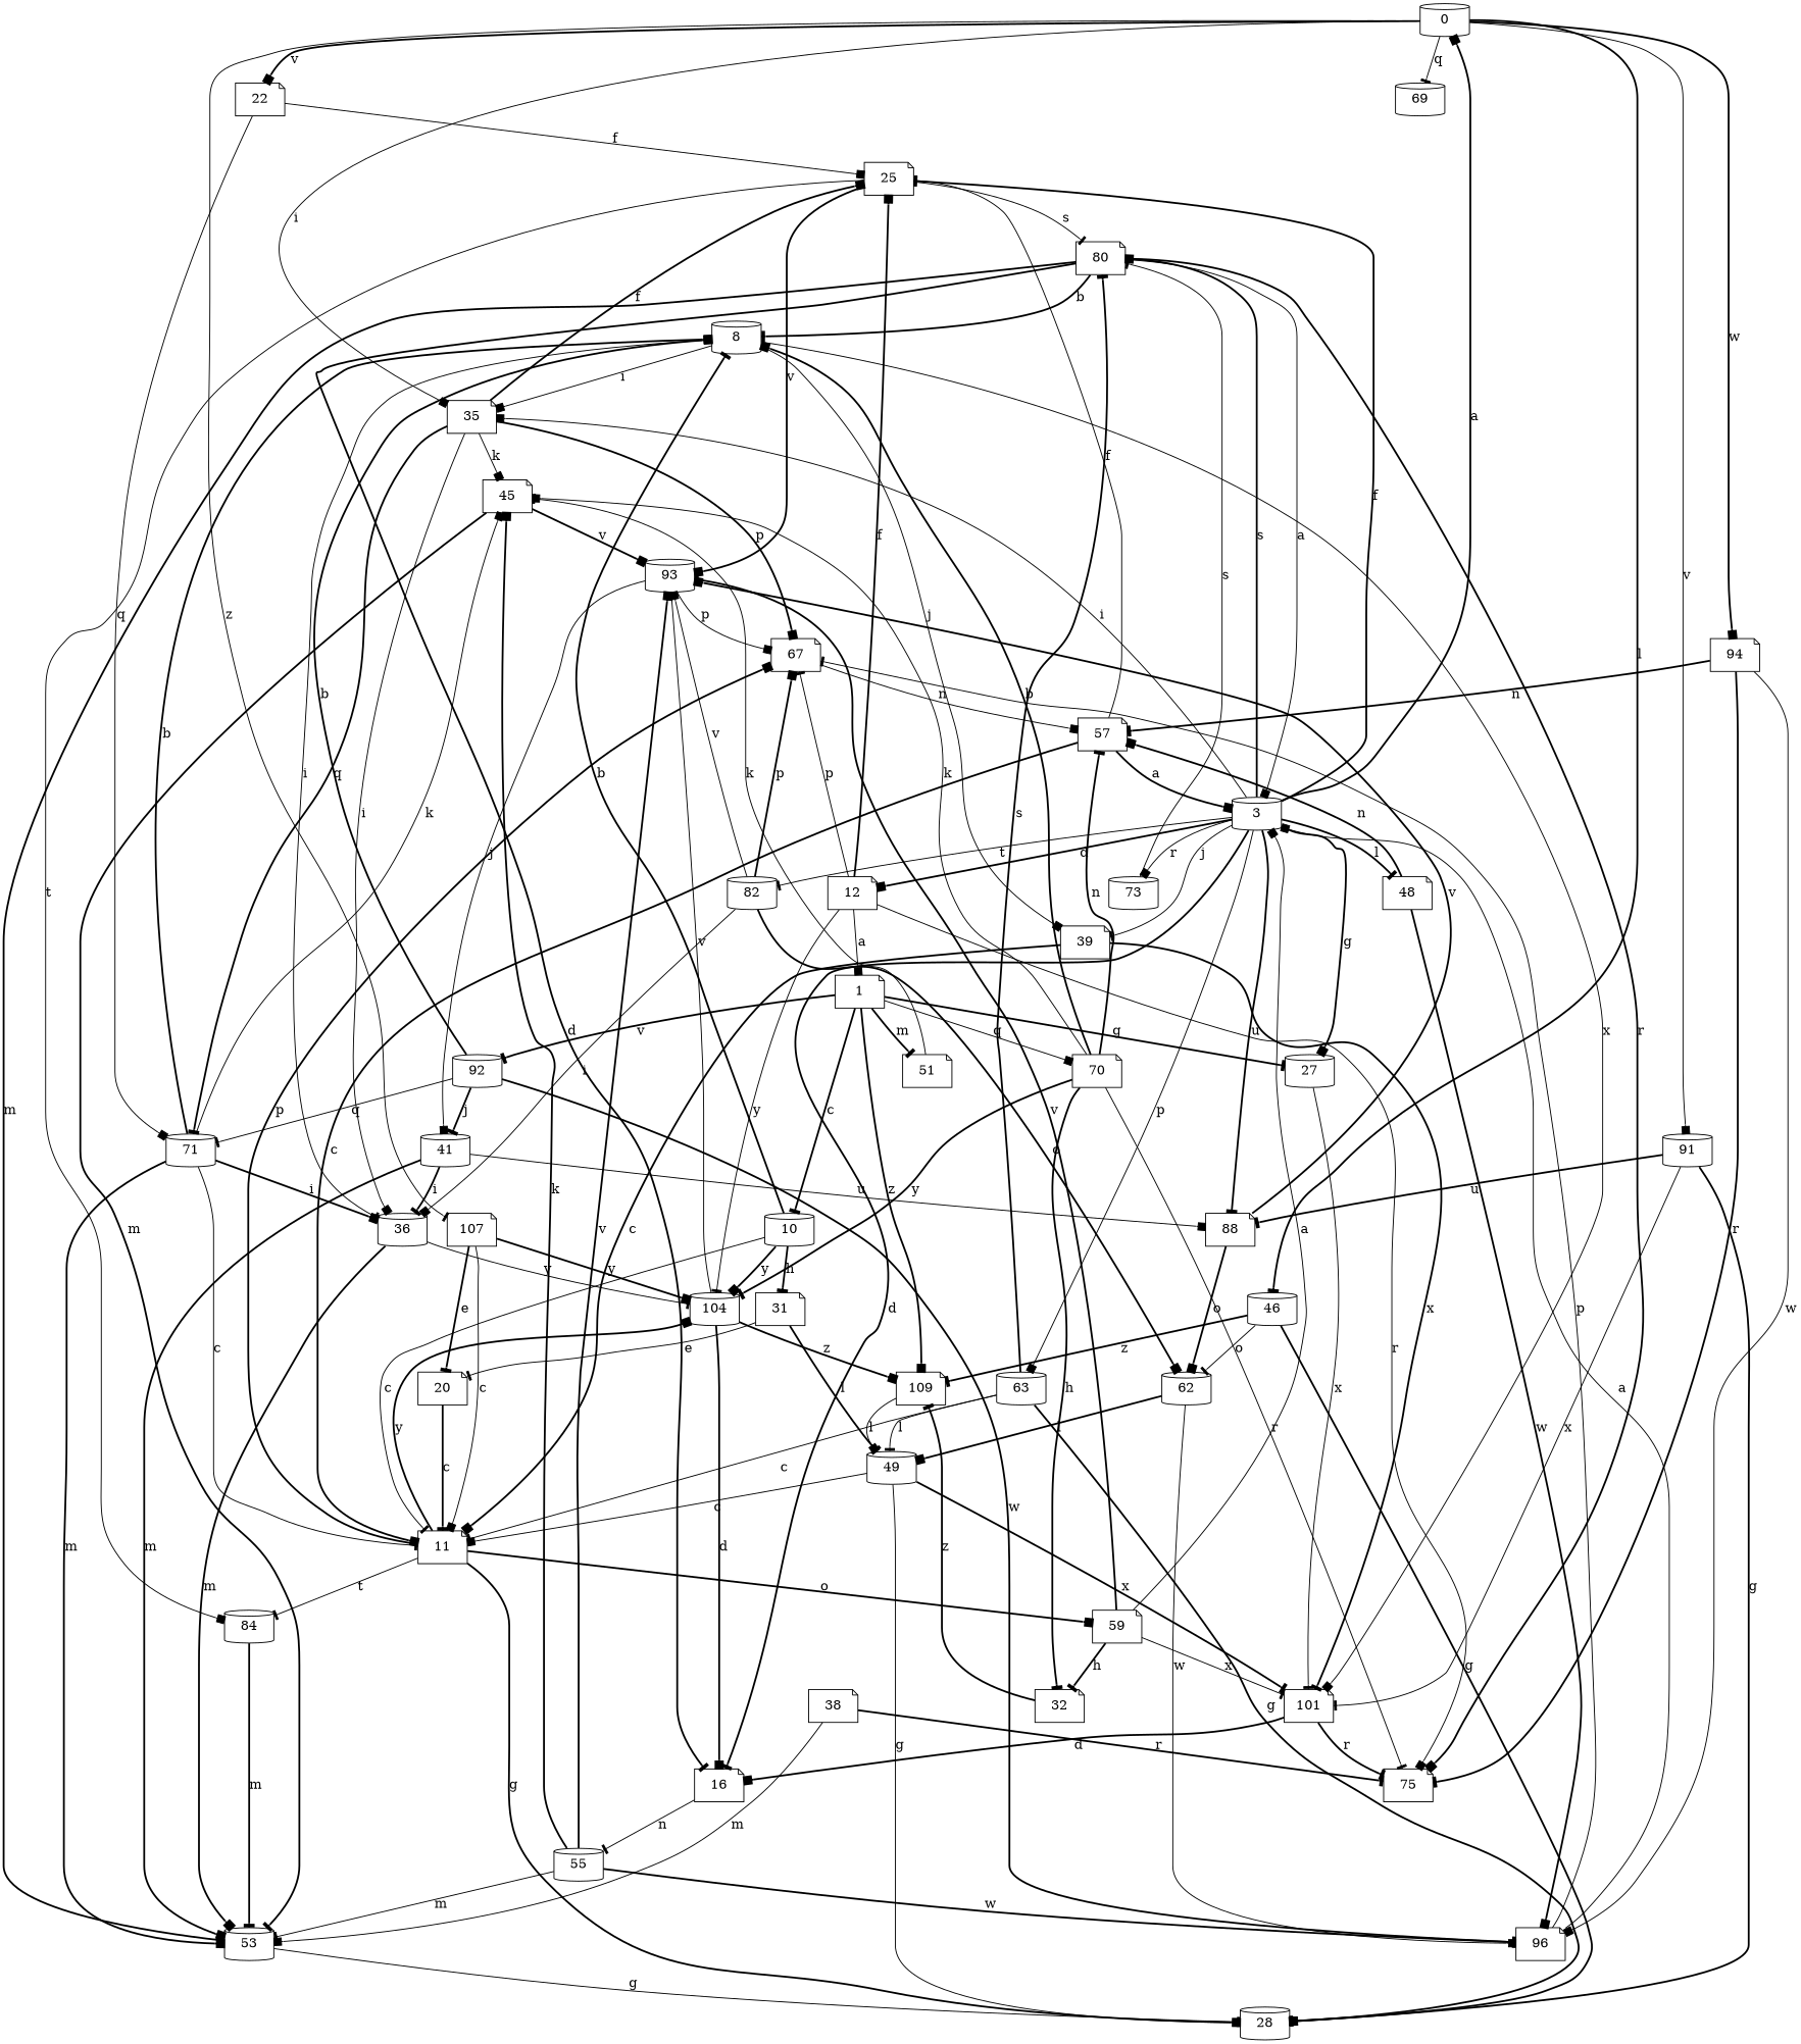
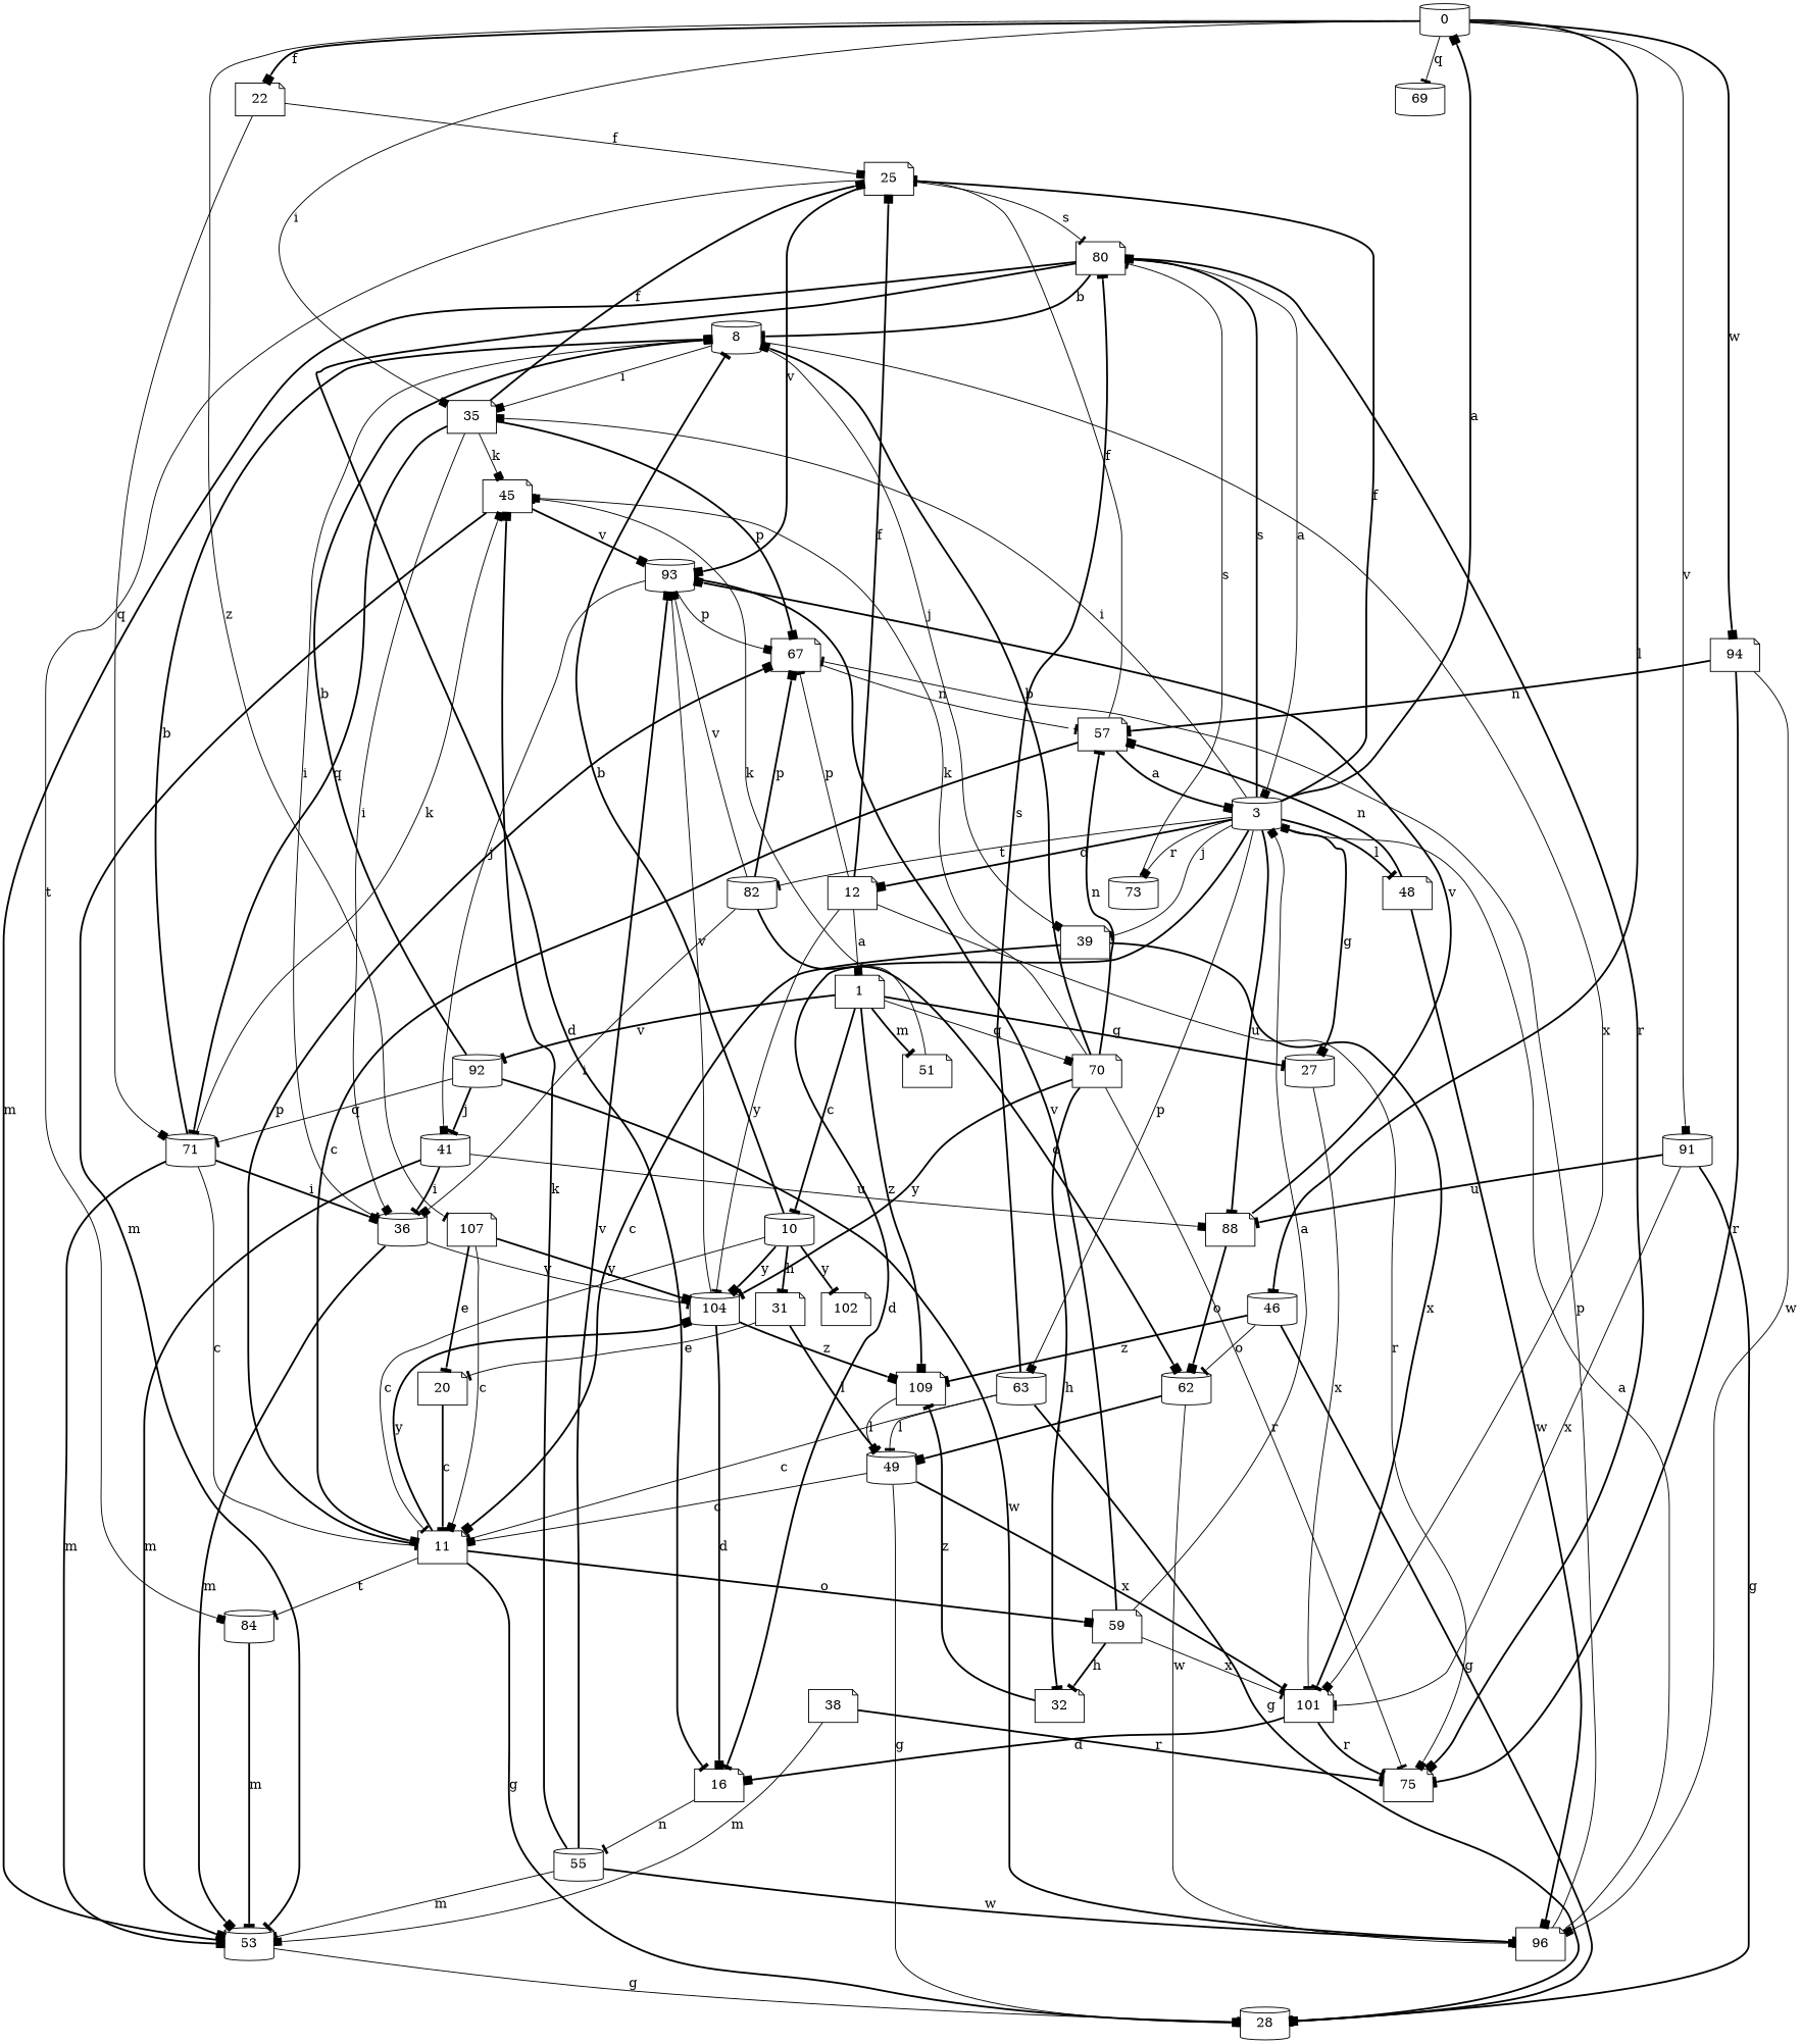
  strict digraph {
    node [shape=note]
    edge [arrowhead=box style=bold]
    0 [shape=cylinder]
    22
    35
    46 [shape=cylinder]
    69 [shape=cylinder]
    91 [shape=cylinder]
    94
    107
    25
    71 [shape=cylinder]
    36 [shape=cylinder]
    67
    45
    38
    75
    53 [shape=cylinder]
    109
    28 [shape=cylinder]
    62 [shape=cylinder]
    88
    101
    57
    96
    11
    104 [shape=cylinder]
    20
    10 [shape=cylinder]
    1
    27 [shape=cylinder]
    51
    70
    92 [shape=cylinder]
    8 [shape=cylinder]
    31
+   102
    32
    41 [shape=cylinder]
    49 [shape=cylinder]
    3 [shape=cylinder]
    12
    16
    39
    48
    63 [shape=cylinder]
    73 [shape=cylinder]
    80
    82 [shape=cylinder]
    55 [shape=cylinder]
    84 [shape=cylinder]
    93 [shape=cylinder]
    59
-   0 -> 22 [label=v]
+   0 -> 22 [label=f]
    0 -> 35 [label=i style=solid]
    0 -> 46 [arrowhead=tee label=l]
    0 -> 69 [arrowhead=tee label=q style=solid]
    0 -> 91 [label=v style=solid]
    0 -> 94 [label=w]
    0 -> 107 [arrowhead=tee label=z style=solid]
    22 -> 25 [label=f style=solid]
    22 -> 71 [label=q style=solid]
    35 -> 25 [label=f]
    35 -> 71 [arrowhead=tee label=q]
    35 -> 36 [label=i style=solid]
    35 -> 67 [label=p]
    35 -> 45 [label=k style=solid]
    46 -> 109 [arrowhead=tee label=z]
    46 -> 28 [label=g]
    46 -> 62 [arrowhead=tee label=o style=solid]
    91 -> 28 [arrowhead=tee label=g]
    91 -> 88 [arrowhead=tee label=u]
    91 -> 101 [arrowhead=tee label=x style=solid]
    94 -> 75 [arrowhead=tee label=r]
    94 -> 57 [arrowhead=tee label=n]
    94 -> 96 [label=w style=solid]
    107 -> 11 [label=c style=solid]
    107 -> 104 [label=y]
    107 -> 20 [arrowhead=tee label=e]
    25 -> 80 [arrowhead=tee label=s style=solid]
    25 -> 84 [label=t style=solid]
    25 -> 93 [label=v]
    71 -> 36 [label=i]
    71 -> 45 [label=k style=solid]
    71 -> 53 [label=m]
    71 -> 11 [arrowhead=tee label=c style=solid]
    71 -> 8 [label=b]
    36 -> 53 [label=m]
    36 -> 104 [arrowhead=tee label=y style=solid]
-   67 -> 57 [label=n style=solid]
+   67 -> 57 [arrowhead=tee label=n style=solid]
    45 -> 53 [arrowhead=tee label=m]
    45 -> 93 [label=v]
    38 -> 75 [arrowhead=tee label=r]
    38 -> 53 [label=m style=solid]
    53 -> 28 [arrowhead=tee label=g style=solid]
    109 -> 49 [label=l style=solid]
    62 -> 96 [label=w style=solid]
    62 -> 49 [label=l]
    88 -> 62 [label=o]
    88 -> 93 [label=v]
    101 -> 75 [arrowhead=tee label=r]
    101 -> 16 [label=d]
    57 -> 25 [arrowhead=tee label=f style=solid]
    57 -> 11 [label=c]
    57 -> 3 [label=a]
    96 -> 67 [arrowhead=tee label=p style=solid]
    96 -> 3 [label=a style=solid]
    11 -> 67 [label=p]
    11 -> 28 [label=g]
    11 -> 104 [label=y]
    11 -> 84 [arrowhead=tee label=t style=solid]
    11 -> 59 [label=o]
    104 -> 109 [label=z]
    104 -> 16 [label=d]
    104 -> 93 [arrowhead=tee label=v style=solid]
    20 -> 11 [arrowhead=tee label=c]
    10 -> 11 [arrowhead=tee label=c style=solid]
    10 -> 104 [label=y]
    10 -> 8 [arrowhead=tee label=b]
    10 -> 31 [arrowhead=tee label=h]
+   10 -> 102 [arrowhead=tee label=y]
    1 -> 109 [label=z]
    1 -> 10 [arrowhead=tee label=c]
    1 -> 27 [arrowhead=tee label=g]
    1 -> 51 [arrowhead=tee label=m]
    1 -> 70 [label=q style=solid]
    1 -> 92 [arrowhead=tee label=v]
    27 -> 101 [arrowhead=tee label=x style=solid]
    51 -> 45 [arrowhead=tee label=k style=solid]
    70 -> 45 [label=k style=solid]
    70 -> 75 [arrowhead=tee label=r style=solid]
    70 -> 57 [arrowhead=tee label=n]
    70 -> 104 [arrowhead=tee label=y]
    70 -> 8 [label=b]
    70 -> 32 [arrowhead=tee label=h]
    92 -> 71 [arrowhead=tee label=q style=solid]
    92 -> 96 [arrowhead=tee label=w]
    92 -> 8 [label=b]
    92 -> 41 [arrowhead=tee label=j]
    8 -> 35 [label=i style=solid]
    8 -> 36 [arrowhead=tee label=i style=solid]
    8 -> 101 [label=x style=solid]
    8 -> 39 [label=j style=solid]
    31 -> 20 [arrowhead=tee label=e style=solid]
    31 -> 49 [arrowhead=tee label=l]
    32 -> 109 [arrowhead=tee label=z]
    41 -> 36 [arrowhead=tee label=i]
    41 -> 53 [label=m]
    41 -> 88 [label=u style=solid]
    49 -> 28 [label=g style=solid]
    49 -> 101 [arrowhead=tee label=x]
    49 -> 11 [label=c style=solid]
    3 -> 0 [label=a]
    3 -> 35 [label=i style=solid]
    3 -> 25 [arrowhead=tee label=f]
    3 -> 88 [arrowhead=tee label=u]
    3 -> 27 [label=g]
    3 -> 12 [label=d]
    3 -> 16 [arrowhead=tee label=d]
    3 -> 39 [arrowhead=tee label=j style=solid]
    3 -> 48 [arrowhead=tee label=l]
    3 -> 63 [label=p style=solid]
    3 -> 73 [label=r style=solid]
    3 -> 80 [label=s]
    3 -> 82 [arrowhead=tee label=t style=solid]
    12 -> 25 [label=f]
    12 -> 67 [arrowhead=tee label=p style=solid]
    12 -> 75 [label=r style=solid]
    12 -> 104 [arrowhead=tee label=y style=solid]
    12 -> 1 [label=a style=solid]
    16 -> 55 [arrowhead=tee label=n style=solid]
    39 -> 101 [arrowhead=tee label=x]
    39 -> 11 [label=c]
    48 -> 57 [label=n]
    48 -> 96 [label=w]
    63 -> 28 [label=g]
    63 -> 11 [arrowhead=tee label=c style=solid]
    63 -> 49 [arrowhead=tee label=l style=solid]
    63 -> 80 [arrowhead=tee label=s]
    73 -> 80 [arrowhead=tee label=s style=solid]
    80 -> 75 [label=r]
    80 -> 53 [arrowhead=tee label=m]
    80 -> 8 [arrowhead=tee label=b]
    80 -> 3 [label=a style=solid]
    80 -> 16 [arrowhead=tee label=d]
    82 -> 36 [label=i style=solid]
    82 -> 67 [label=p]
    82 -> 62 [label=o]
    82 -> 93 [label=v style=solid]
    55 -> 45 [label=k]
    55 -> 53 [arrowhead=tee label=m style=solid]
    55 -> 96 [arrowhead=tee label=w]
    55 -> 93 [label=v]
    84 -> 53 [arrowhead=tee label=m]
    93 -> 67 [label=p style=solid]
    93 -> 41 [label=j style=solid]
    59 -> 101 [arrowhead=tee label=x style=solid]
    59 -> 32 [arrowhead=tee label=h]
    59 -> 3 [label=a style=solid]
    59 -> 93 [arrowhead=tee label=v]
  }
